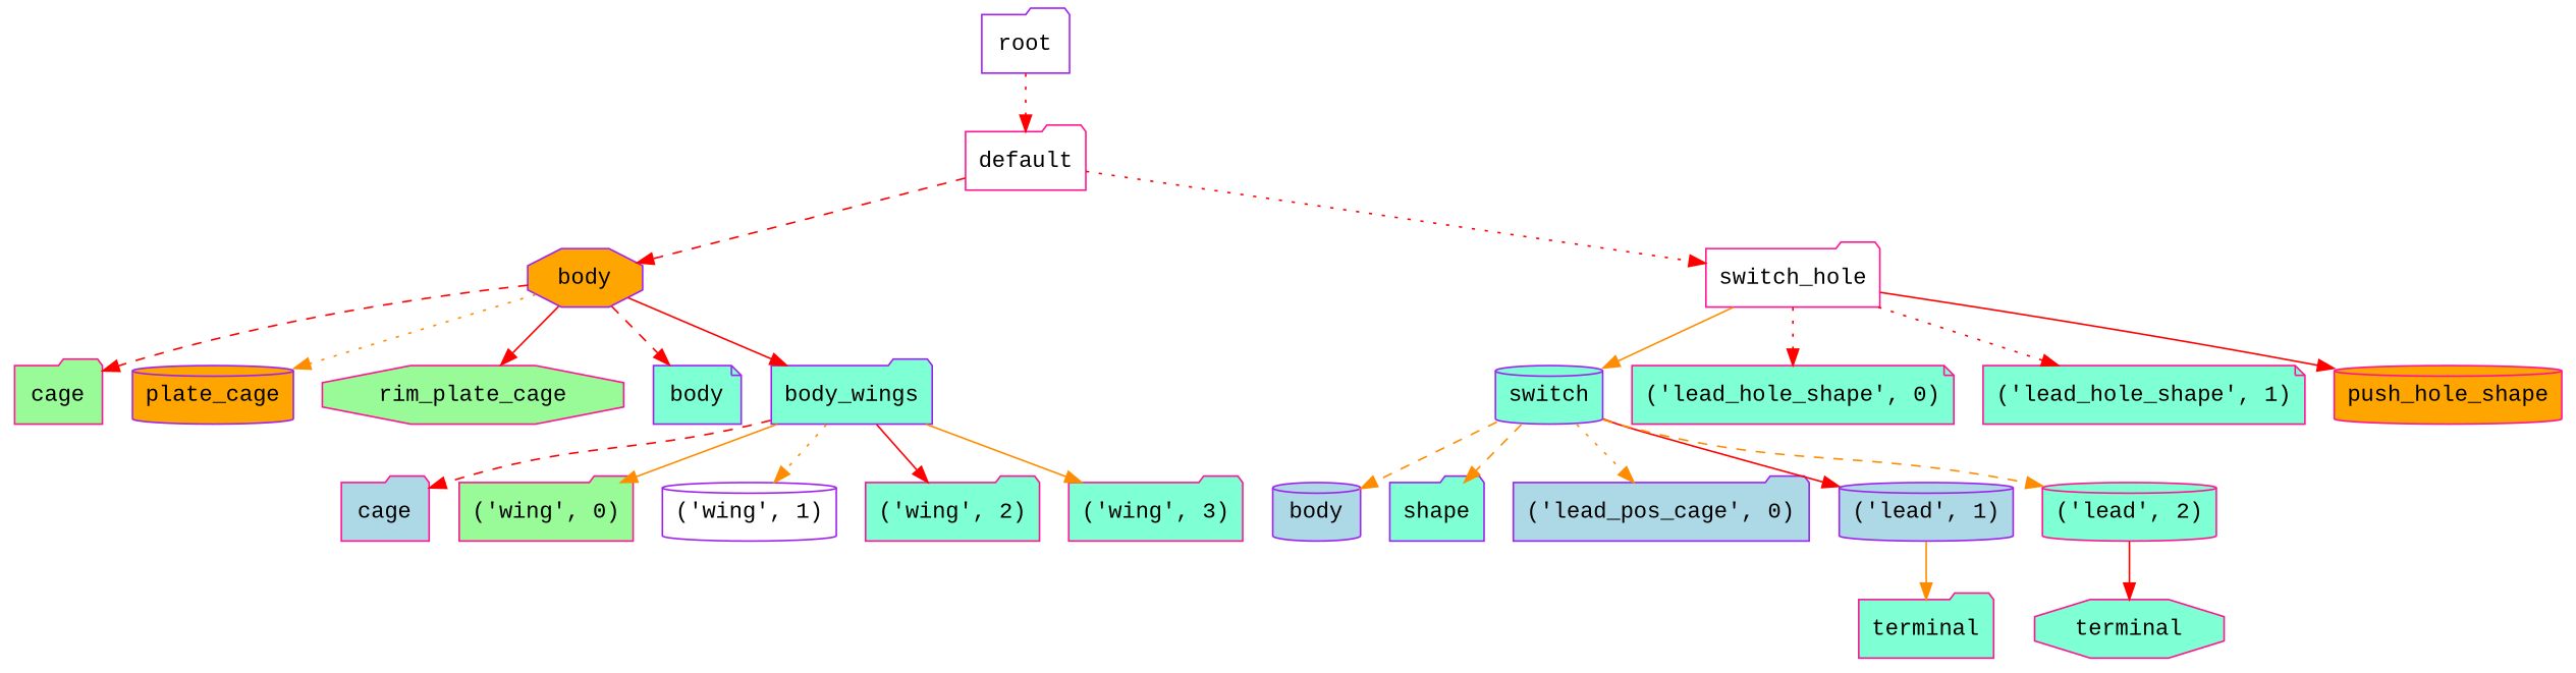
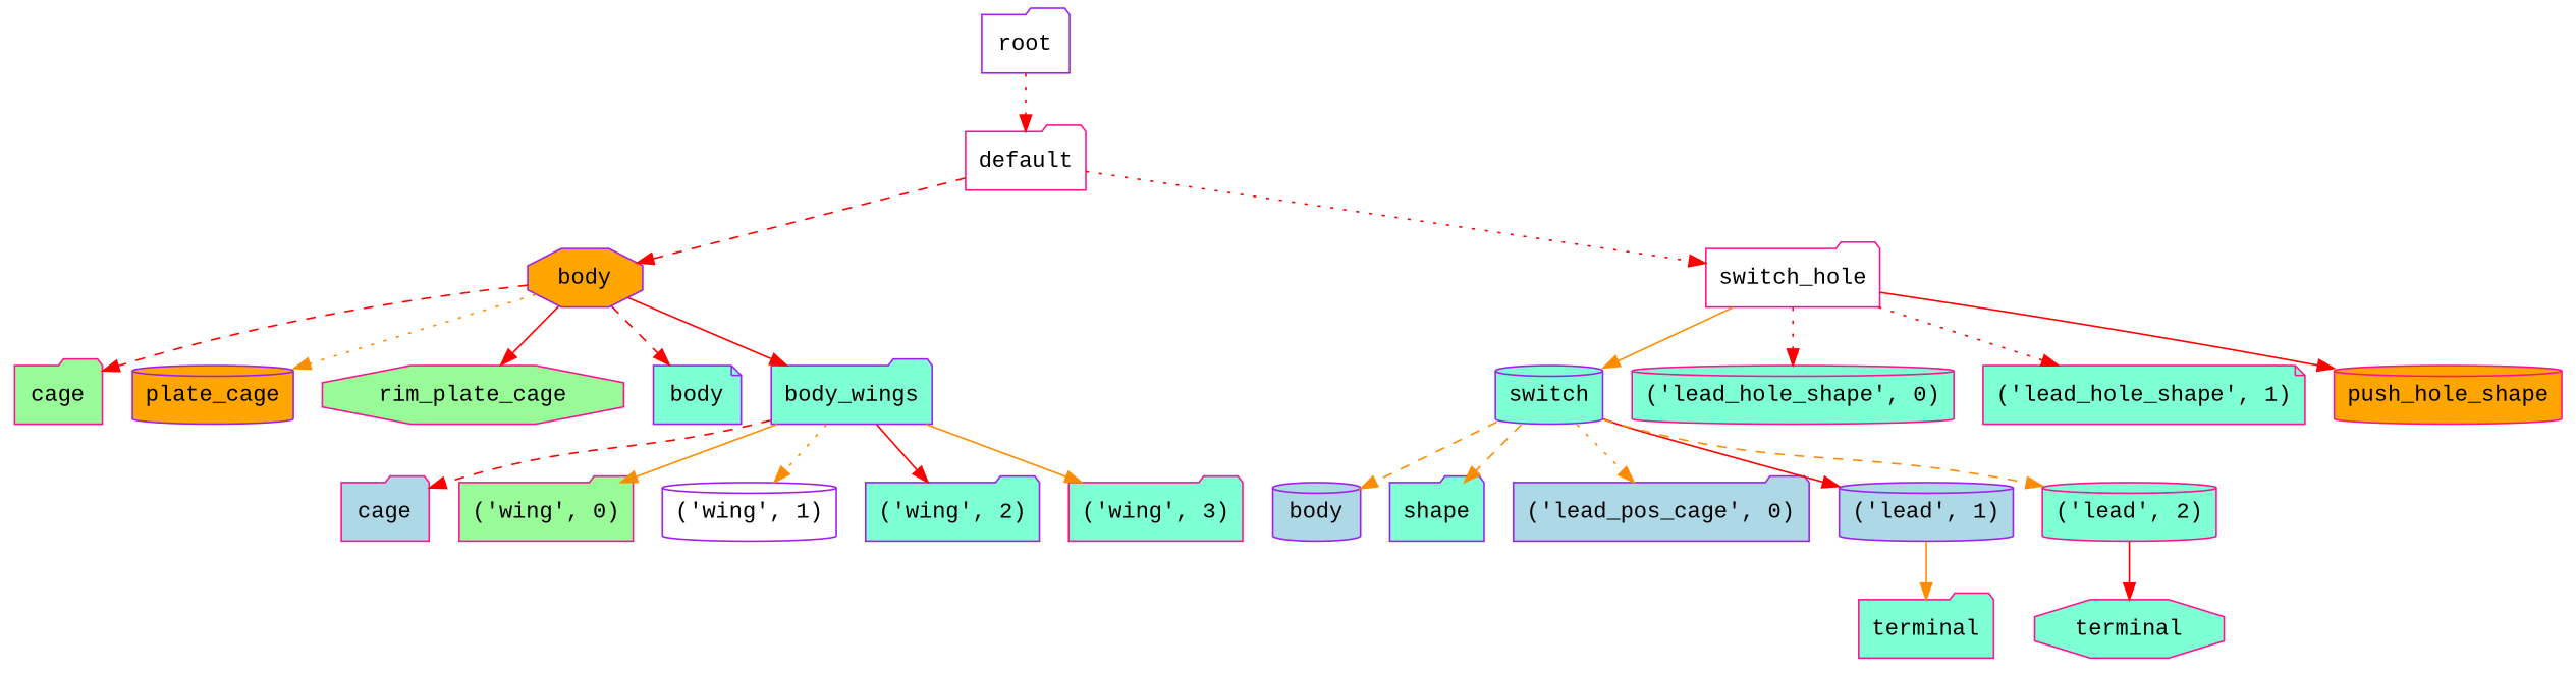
  digraph {
    fontname="Liberation Mono"
    node [color=deeppink fillcolor=aquamarine fontname="Liberation Mono" shape=folder style=filled]
    edge [color=red fontname="Liberation Mono" style=solid]
    n1 [color=purple fillcolor=white label=root]
    n2 [fillcolor=white label=default]
    n3 [color=purple fillcolor=orange label=body shape=octagon]
    n4 [fillcolor=white label=switch_hole]
    n5 [fillcolor=palegreen label=cage]
    n6 [color=purple fillcolor=orange label=plate_cage shape=cylinder]
    n7 [fillcolor=palegreen label=rim_plate_cage shape=octagon]
    n8 [color=purple label=body shape=note]
    n9 [color=purple label=body_wings]
    n10 [color=purple label=switch shape=cylinder]
-   n11 [label="\('lead_hole_shape',\ 0\)" shape=note]
+   n11 [label="\('lead_hole_shape',\ 0\)" shape=cylinder]
    n12 [label="\('lead_hole_shape',\ 1\)" shape=note]
    n13 [fillcolor=orange label=push_hole_shape shape=cylinder]
    n14 [fillcolor=lightblue label=cage]
    n15 [fillcolor=palegreen label="\('wing',\ 0\)"]
    n16 [color=purple fillcolor=white label="\('wing',\ 1\)" shape=cylinder]
-   n17 [label="\('wing',\ 2\)"]
+   n17 [color=purple label="\('wing',\ 2\)"]
    n18 [label="\('wing',\ 3\)"]
    n19 [color=purple fillcolor=lightblue label=body shape=cylinder]
    n20 [color=purple label=shape]
    n21 [color=purple fillcolor=lightblue label="\('lead_pos_cage',\ 0\)"]
    n22 [color=purple fillcolor=lightblue label="\('lead',\ 1\)" shape=cylinder]
    n23 [label="\('lead',\ 2\)" shape=cylinder]
    n24 [label=terminal]
    n25 [label=terminal shape=octagon]
    n1 -> n2 [style=dotted]
    n2 -> n3 [style=dashed]
    n2 -> n4 [style=dotted]
    n3 -> n5 [style=dashed]
    n3 -> n6 [color=darkorange style=dotted]
    n3 -> n7
    n3 -> n8 [style=dashed]
    n3 -> n9
    n4 -> n10 [color=darkorange]
    n4 -> n11 [style=dotted]
    n4 -> n12 [style=dotted]
    n4 -> n13
    n9 -> n14 [style=dashed]
    n9 -> n15 [color=darkorange]
    n9 -> n16 [color=darkorange style=dotted]
    n9 -> n17
    n9 -> n18 [color=darkorange]
    n10 -> n19 [color=darkorange style=dashed]
    n10 -> n20 [color=darkorange style=dashed]
    n10 -> n21 [color=darkorange style=dotted]
    n10 -> n22
    n10 -> n23 [color=darkorange style=dashed]
    n22 -> n24 [color=darkorange]
    n23 -> n25
  }
